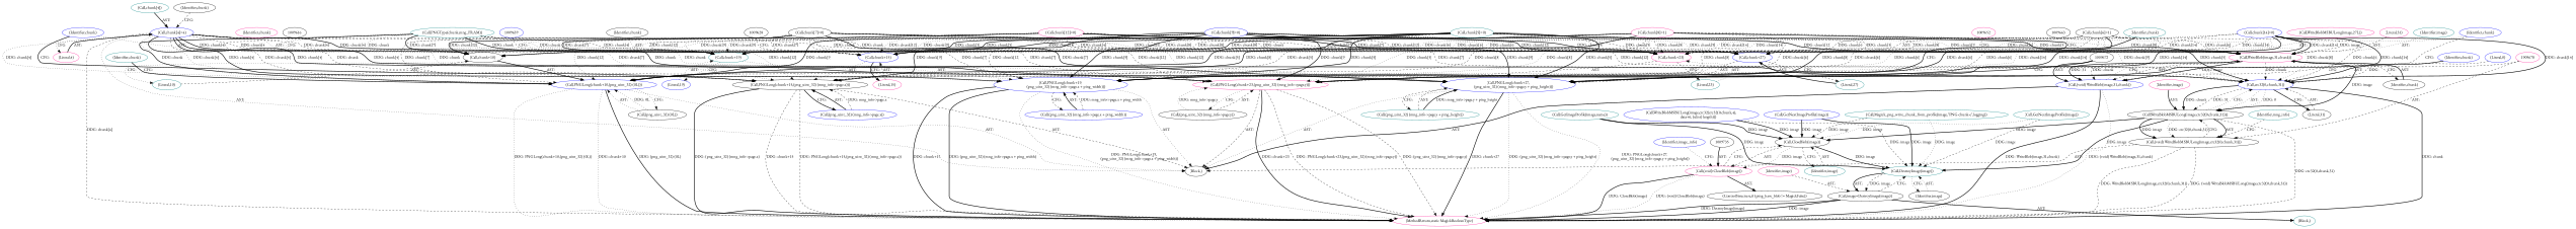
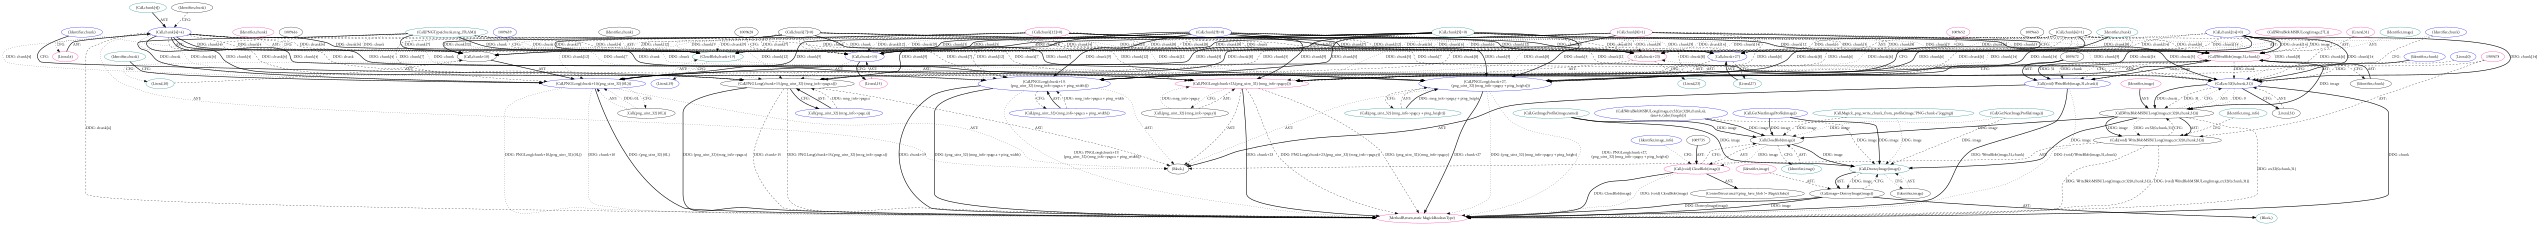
  digraph {
    fontname="EB Garamond"
    node [color=black fontname="EB Garamond"]
    edge [fontname="EB Garamond" style=dashed]
    n1 [color=blue label="(Call,chunk[4]=4)"]
    n2 [color=blue label="(Call,PNGLong(chunk+10,(png_uint_32) (0L)))"]
    n3 [label="(Call,chunk+10)"]
    n4 [label="(Call,PNGLong(chunk+15,(png_uint_32) (mng_info->page.x)))"]
    n5 [color=blue label="(Call,chunk+15)"]
    n6 [color=blue label="(Call,PNGLong(chunk+19,\n             (png_uint_32) (mng_info->page.x + ping_width)))"]
-   n7 [color=teal label="(Call,chunk+19)"]
+   n7 [color=teal label="(CloseBlob,chunk+19)"]
    n8 [color=deeppink label="(Call,PNGLong(chunk+23,(png_uint_32) (mng_info->page.y)))"]
    n9 [color=deeppink label="(Call,chunk+23)"]
    n10 [color=blue label="(Call,PNGLong(chunk+27,\n             (png_uint_32) (mng_info->page.y + ping_height)))"]
    n11 [color=blue label="(Call,chunk+27)"]
    n12 [color=deeppink label="(Call,WriteBlob(image,31,chunk))"]
    n13 [color=blue label="(Call,crc32(0,chunk,31))"]
    n14 [color=deeppink label="(MethodReturn,static MagickBooleanType)"]
    n15 [color=deeppink label="(Literal,4)"]
    n16 [label="(Block,)"]
    n17 [label="(Call,(png_uint_32) (0L))"]
    n18 [color=teal label="(Literal,10)"]
    n19 [color=blue label="(Call,(png_uint_32) (mng_info->page.x))"]
    n20 [color=deeppink label="(Literal,15)"]
    n21 [color=blue label="(Call,(png_uint_32) (mng_info->page.x + ping_width))"]
    n22 [color=blue label="(Literal,19)"]
    n23 [label="(Call,(png_uint_32) (mng_info->page.y))"]
    n24 [color=teal label="(Literal,23)"]
    n25 [color=teal label="(Call,(png_uint_32) (mng_info->page.y + ping_height))"]
    n26 [color=teal label="(Literal,27)"]
    n27 [color=blue label="(Call,(void) WriteBlob(image,31,chunk))"]
    n28 [label="(Call,WriteBlobMSBULong(image,crc32(0,chunk,31)))"]
    n29 [label="(Identifier,chunk)"]
    n30 [label="(Literal,31)"]
    n31 [label="(Call,(void) WriteBlobMSBULong(image,crc32(0,chunk,31)))"]
    n32 [label="(Call,CloseBlob(image))"]
    n33 [color=teal label="(Call,DestroyImage(image))"]
    n34 [color=deeppink label="(Call,(void) CloseBlob(image))"]
    n35 [color=teal label="(Identifier,image)"]
    n36 [label="(Call,image=DestroyImage(image))"]
    n37 [label="(Identifier,image)"]
    n38 [label="(ControlStructure,if (ping_have_blob != MagickFalse))"]
    n39 [color=teal label="(Block,)"]
    n40 [color=teal label="(Identifier,mng_info)"]
    n41 [color=blue label="(Call,chunk[14]=0)"]
    n42 [color=blue label="(Identifier,chunk)"]
    n43 [color=blue label="(Identifier,chunk)"]
    n44 [color=teal label="(Identifier,image)"]
    n45 [label="(Call,chunk[6]=1)"]
    n46 [color=deeppink label="(Call,WriteBlobMSBULong(image,27L))"]
    n47 [color=teal label="(Call,GetNextImageProfile(image))"]
    n48 [color=teal label="(Identifier,chunk)"]
    n49 [color=blue label="(Call,WriteBlobMSBULong(image,crc32(crc32(0,chunk,4),\n                 data+6, (uInt) length)))"]
    n50 [color=deeppink label="(Call,chunk[8]=1)"]
    n51 [label="(Call,chunk[7]=0)"]
    n52 [color=blue label="(Literal,0)"]
    n53 [color=teal label="(Call,chunk[4])"]
    n54 [color=teal label="(Call,PNGType(chunk,mng_FRAM))"]
    n55 [color=deeppink label="(Literal,31)"]
    n56 [color=teal label="(Call,Magick_png_write_chunk_from_profile(image,\"PNG-chunk-e\",logging))"]
    n57 [color=deeppink label="(Call,chunk[12]=0)"]
    n58 [color=blue label="(Identifier,image_info)"]
    n59 [color=deeppink label="(Identifier,image)"]
    n60 [color=teal label="(Call,GetImageProfile(image,name))"]
    n61 [label="(Identifier,chunk)"]
    n62 [color=deeppink label="(Identifier,chunk)"]
    n63 [color=deeppink label="(Identifier,image)"]
    n64 [color=blue label="(Call,GetNextImageProfile(image))"]
    n65 [label="(Identifier,chunk)"]
    n66 [color=teal label="(Identifier,chunk)"]
    n67 [color=blue label="(Identifier,chunk)"]
    n68 [color=blue label="(Call,chunk[9]=0)"]
    n69 [color=teal label="(Call,chunk[5]=0)"]
    1009616
    1009628
    1009639 [color=blue]
    1009652 [color=deeppink]
    1009672
    1009663
    n76 [color=deeppink label=1909678]
    1009735
    n1 -> n2 [label="DDG: chunk[4]" style=dotted]
    n1 -> n3 [label="DDG: chunk[4]" style=bold]
    n1 -> n4 [label="DDG: chunk[4]" style=dotted]
    n1 -> n5 [label="DDG: chunk[4]"]
    n1 -> n6 [label="DDG: chunk[4]" style=bold]
    n1 -> n7 [label="DDG: chunk[4]"]
    n1 -> n8 [label="DDG: chunk[4]"]
    n1 -> n9 [label="DDG: chunk[4]" style=bold]
    n1 -> n10 [label="DDG: chunk[4]" style=bold]
    n1 -> n11 [label="DDG: chunk[4]"]
    n1 -> n12 [label="DDG: chunk[4]"]
    n1 -> n13 [label="DDG: chunk[4]" style=bold]
    n1 -> n14 [label="DDG: chunk[4]"]
    n1 -> n15 [label="CFG: " style=dotted]
    n1 -> n16 [label="AST: " style=dotted]
    n2 -> n14 [label="DDG: PNGLong(chunk+10,(png_uint_32) (0L))" style=dotted]
    n2 -> n14 [label="DDG: chunk+10" style=dotted]
    n2 -> n14 [label="DDG: (png_uint_32) (0L)" style=bold]
    n2 -> n16 [label="AST: " style=dotted]
    n2 -> n17 [label="CFG: " style=dotted]
    n3 -> n2 [label="AST: " style=bold]
    n3 -> n18 [label="CFG: " style=dotted]
    n4 -> n14 [label="DDG: (png_uint_32) (mng_info->page.x)" style=bold]
    n4 -> n14 [label="DDG: chunk+15"]
    n4 -> n14 [label="DDG: PNGLong(chunk+15,(png_uint_32) (mng_info->page.x))"]
    n4 -> n16 [label="AST: "]
    n4 -> n19 [label="CFG: " style=bold]
    n5 -> n4 [label="AST: " style=dotted]
    n5 -> n20 [label="CFG: " style=bold]
    n6 -> n14 [label="DDG: PNGLong(chunk+19,\n             (png_uint_32) (mng_info->page.x + ping_width))" style=dotted]
    n6 -> n14 [label="DDG: chunk+19" style=bold]
    n6 -> n14 [label="DDG: (png_uint_32) (mng_info->page.x + ping_width)" style=bold]
    n6 -> n16 [label="AST: " style=dotted]
    n6 -> n21 [label="CFG: "]
    n7 -> n6 [label="AST: " style=dotted]
    n7 -> n22 [label="CFG: " style=dotted]
    n8 -> n14 [label="DDG: PNGLong(chunk+23,(png_uint_32) (mng_info->page.y))"]
    n8 -> n14 [label="DDG: (png_uint_32) (mng_info->page.y)"]
    n8 -> n14 [label="DDG: chunk+23" style=bold]
    n8 -> n16 [label="AST: "]
    n8 -> n23 [label="CFG: " style=dotted]
    n9 -> n8 [label="AST: "]
    n9 -> n24 [label="CFG: "]
    n10 -> n14 [label="DDG: (png_uint_32) (mng_info->page.y + ping_height)" style=dotted]
    n10 -> n14 [label="DDG: PNGLong(chunk+27,\n             (png_uint_32) (mng_info->page.y + ping_height))" style=dotted]
    n10 -> n14 [label="DDG: chunk+27" style=bold]
    n10 -> n16 [label="AST: " style=dotted]
    n10 -> n25 [label="CFG: "]
    n11 -> n10 [label="AST: "]
    n11 -> n26 [label="CFG: "]
    n12 -> n13 [label="DDG: chunk"]
    n12 -> n27 [label="AST: "]
    n12 -> n27 [label="DDG: image" style=bold]
    n12 -> n27 [label="DDG: 31" style=bold]
    n12 -> n27 [label="DDG: chunk"]
    n12 -> n28 [label="DDG: image" style=bold]
    n12 -> n29 [label="CFG: "]
    n13 -> n14 [label="DDG: chunk" style=bold]
    n13 -> n28 [label="AST: " style=dotted]
    n13 -> n28 [label="DDG: 0" style=dotted]
    n13 -> n28 [label="DDG: chunk" style=bold]
    n13 -> n28 [label="DDG: 31"]
    n13 -> n30 [label="CFG: " style=bold]
    n15 -> n1 [label="AST: " style=bold]
    n17 -> n2 [label="AST: " style=dotted]
    n17 -> n2 [label="DDG: 0L" style=dotted]
    n18 -> n3 [label="AST: "]
    n19 -> n4 [label="AST: " style=bold]
    n19 -> n4 [label="DDG: mng_info->page.x"]
    n20 -> n5 [label="AST: "]
    n21 -> n6 [label="AST: " style=bold]
    n21 -> n6 [label="DDG: mng_info->page.x + ping_width"]
    n22 -> n7 [label="AST: " style=dotted]
    n23 -> n8 [label="AST: "]
    n23 -> n8 [label="DDG: mng_info->page.y" style=dotted]
    n24 -> n9 [label="AST: " style=dotted]
    n25 -> n10 [label="AST: "]
    n25 -> n10 [label="DDG: mng_info->page.y + ping_height" style=bold]
    n26 -> n11 [label="AST: " style=bold]
    n27 -> n12 [label="CFG: " style=dotted]
    n27 -> n14 [label="DDG: WriteBlob(image,31,chunk)" style=bold]
    n27 -> n14 [label="DDG: (void) WriteBlob(image,31,chunk)" style=dotted]
    n27 -> n16 [label="AST: " style=bold]
    n28 -> n13 [label="CFG: " style=dotted]
    n28 -> n14 [label="DDG: crc32(0,chunk,31)"]
    n28 -> n31 [label="AST: " style=bold]
    n28 -> n31 [label="DDG: image" style=bold]
    n28 -> n31 [label="DDG: crc32(0,chunk,31)" style=dotted]
    n28 -> n32 [label="DDG: image" style=bold]
    n28 -> n33 [label="DDG: image" style=bold]
    n29 -> n12 [label="AST: " style=bold]
    n30 -> n13 [label="AST: "]
    n31 -> n14 [label="DDG: WriteBlobMSBULong(image,crc32(0,chunk,31))"]
    n31 -> n14 [label="DDG: (void) WriteBlobMSBULong(image,crc32(0,chunk,31))"]
    n31 -> n16 [label="AST: "]
    n31 -> n28 [label="CFG: "]
    n32 -> n33 [label="DDG: image" style=bold]
    n32 -> n34 [label="AST: "]
    n32 -> n34 [label="DDG: image" style=dotted]
    n32 -> n35 [label="CFG: "]
    n33 -> n36 [label="AST: " style=bold]
    n33 -> n36 [label="DDG: image"]
    n33 -> n37 [label="CFG: " style=dotted]
    n34 -> n14 [label="DDG: CloseBlob(image)" style=bold]
    n34 -> n14 [label="DDG: (void) CloseBlob(image)" style=dotted]
    n34 -> n32 [label="CFG: "]
    n34 -> n38 [label="AST: " style=bold]
    n35 -> n32 [label="AST: "]
    n36 -> n14 [label="DDG: image" style=bold]
    n36 -> n14 [label="DDG: DestroyImage(image)" style=bold]
    n36 -> n33 [label="CFG: "]
    n36 -> n39 [label="AST: " style=bold]
    n37 -> n33 [label="AST: " style=dotted]
    n40 -> n31 [label="CFG: "]
    n41 -> n4 [label="DDG: chunk[14]" style=dotted]
    n41 -> n5 [label="DDG: chunk[14]" style=dotted]
    n41 -> n6 [label="DDG: chunk[14]" style=bold]
    n41 -> n7 [label="DDG: chunk[14]" style=dotted]
    n41 -> n8 [label="DDG: chunk[14]" style=bold]
    n41 -> n9 [label="DDG: chunk[14]"]
    n41 -> n10 [label="DDG: chunk[14]" style=bold]
    n41 -> n11 [label="DDG: chunk[14]"]
    n41 -> n12 [label="DDG: chunk[14]" style=bold]
    n41 -> n13 [label="DDG: chunk[14]" style=bold]
    n42 -> n8 [label="CFG: "]
    n42 -> n11 [label="AST: " style=dotted]
    n43 -> n4 [label="CFG: " style=bold]
    n43 -> n7 [label="AST: " style=dotted]
    n44 -> n12 [label="AST: " style=dotted]
    n45 -> n2 [label="DDG: chunk[6]"]
    n45 -> n3 [label="DDG: chunk[6]" style=dotted]
    n45 -> n4 [label="DDG: chunk[6]"]
    n45 -> n5 [label="DDG: chunk[6]" style=dotted]
    n45 -> n6 [label="DDG: chunk[6]" style=dotted]
    n45 -> n7 [label="DDG: chunk[6]" style=dotted]
    n45 -> n8 [label="DDG: chunk[6]" style=bold]
    n45 -> n9 [label="DDG: chunk[6]"]
    n45 -> n10 [label="DDG: chunk[6]"]
    n45 -> n11 [label="DDG: chunk[6]" style=dotted]
    n45 -> n12 [label="DDG: chunk[6]"]
    n45 -> n13 [label="DDG: chunk[6]"]
    n46 -> n12 [label="DDG: image"]
    n47 -> n32 [label="DDG: image" style=dotted]
    n47 -> n33 [label="DDG: image"]
    n48 -> n6 [label="CFG: " style=bold]
    n48 -> n9 [label="AST: "]
    n49 -> n32 [label="DDG: image" style=bold]
    n49 -> n33 [label="DDG: image"]
    n50 -> n2 [label="DDG: chunk[8]" style=bold]
    n50 -> n3 [label="DDG: chunk[8]" style=dotted]
    n50 -> n4 [label="DDG: chunk[8]"]
    n50 -> n5 [label="DDG: chunk[8]" style=bold]
    n50 -> n6 [label="DDG: chunk[8]" style=dotted]
    n50 -> n7 [label="DDG: chunk[8]"]
    n50 -> n8 [label="DDG: chunk[8]"]
    n50 -> n9 [label="DDG: chunk[8]"]
    n50 -> n10 [label="DDG: chunk[8]" style=bold]
    n50 -> n11 [label="DDG: chunk[8]"]
    n50 -> n12 [label="DDG: chunk[8]" style=dotted]
    n50 -> n13 [label="DDG: chunk[8]" style=dotted]
    n51 -> n2 [label="DDG: chunk[7]"]
    n51 -> n3 [label="DDG: chunk[7]" style=dotted]
    n51 -> n4 [label="DDG: chunk[7]" style=dotted]
    n51 -> n5 [label="DDG: chunk[7]"]
    n51 -> n6 [label="DDG: chunk[7]"]
    n51 -> n7 [label="DDG: chunk[7]" style=bold]
    n51 -> n8 [label="DDG: chunk[7]"]
    n51 -> n9 [label="DDG: chunk[7]" style=dotted]
    n51 -> n10 [label="DDG: chunk[7]" style=bold]
    n51 -> n11 [label="DDG: chunk[7]"]
    n51 -> n12 [label="DDG: chunk[7]" style=bold]
    n51 -> n13 [label="DDG: chunk[7]"]
    n52 -> n13 [label="DDG: "]
    n53 -> n1 [label="AST: " style=bold]
    n54 -> n2 [label="DDG: chunk" style=bold]
    n54 -> n3 [label="DDG: chunk" style=dotted]
    n54 -> n4 [label="DDG: chunk"]
    n54 -> n5 [label="DDG: chunk" style=dotted]
    n54 -> n6 [label="DDG: chunk" style=dotted]
    n54 -> n7 [label="DDG: chunk" style=bold]
    n54 -> n8 [label="DDG: chunk" style=bold]
    n54 -> n9 [label="DDG: chunk"]
    n54 -> n10 [label="DDG: chunk" style=dotted]
    n54 -> n11 [label="DDG: chunk"]
    n54 -> n12 [label="DDG: chunk"]
    n55 -> n12 [label="AST: "]
    n56 -> n32 [label="DDG: image"]
    n56 -> n33 [label="DDG: image" style=dotted]
    n57 -> n2 [label="DDG: chunk[12]" style=dotted]
    n57 -> n3 [label="DDG: chunk[12]" style=bold]
    n57 -> n4 [label="DDG: chunk[12]" style=dotted]
    n57 -> n5 [label="DDG: chunk[12]" style=dotted]
    n57 -> n6 [label="DDG: chunk[12]"]
    n57 -> n7 [label="DDG: chunk[12]"]
    n57 -> n8 [label="DDG: chunk[12]"]
    n57 -> n9 [label="DDG: chunk[12]"]
    n57 -> n10 [label="DDG: chunk[12]" style=dotted]
    n57 -> n11 [label="DDG: chunk[12]" style=bold]
    n57 -> n12 [label="DDG: chunk[12]" style=bold]
    n57 -> n13 [label="DDG: chunk[12]"]
    n58 -> n34 [label="CFG: " style=dotted]
    n59 -> n28 [label="AST: " style=bold]
    n60 -> n32 [label="DDG: image" style=bold]
    n60 -> n33 [label="DDG: image" style=bold]
    n61 -> n5 [label="AST: " style=dotted]
    n62 -> n3 [label="AST: " style=dotted]
    n63 -> n36 [label="AST: "]
    n64 -> n32 [label="DDG: image" style=bold]
    n64 -> n33 [label="DDG: image" style=bold]
    n65 -> n1 [label="CFG: "]
    n66 -> n2 [label="CFG: " style=bold]
    n67 -> n13 [label="AST: " style=bold]
    n68 -> n2 [label="DDG: chunk[9]" style=bold]
    n68 -> n3 [label="DDG: chunk[9]" style=dotted]
    n68 -> n4 [label="DDG: chunk[9]" style=bold]
    n68 -> n5 [label="DDG: chunk[9]" style=dotted]
    n68 -> n6 [label="DDG: chunk[9]" style=bold]
    n68 -> n7 [label="DDG: chunk[9]" style=dotted]
    n68 -> n8 [label="DDG: chunk[9]" style=bold]
    n68 -> n9 [label="DDG: chunk[9]" style=bold]
    n68 -> n10 [label="DDG: chunk[9]" style=bold]
    n68 -> n11 [label="DDG: chunk[9]" style=dotted]
    n68 -> n12 [label="DDG: chunk[9]" style=dotted]
    n68 -> n13 [label="DDG: chunk[9]" style=dotted]
    n69 -> n2 [label="DDG: chunk[5]" style=bold]
    n69 -> n3 [label="DDG: chunk[5]" style=bold]
    n69 -> n4 [label="DDG: chunk[5]"]
    n69 -> n5 [label="DDG: chunk[5]" style=bold]
    n69 -> n6 [label="DDG: chunk[5]" style=bold]
    n69 -> n7 [label="DDG: chunk[5]" style=bold]
    n69 -> n8 [label="DDG: chunk[5]" style=dotted]
    n69 -> n9 [label="DDG: chunk[5]"]
    n69 -> n10 [label="DDG: chunk[5]" style=bold]
    n69 -> n11 [label="DDG: chunk[5]"]
    n69 -> n12 [label="DDG: chunk[5]" style=dotted]
    n69 -> n13 [label="DDG: chunk[5]" style=bold]
    1009616 -> n3 [label="CFG: " style=dotted]
    1009628 -> n5 [label="CFG: "]
    1009639 -> n7 [label="CFG: "]
    1009652 -> n9 [label="CFG: "]
    1009672 -> n10 [label="CFG: " style=bold]
    1009672 -> n27 [label="AST: " style=bold]
    1009663 -> n11 [label="CFG: " style=dotted]
    n76 -> n27 [label="CFG: "]
    n76 -> n31 [label="AST: "]
    1009735 -> n34 [label="AST: " style=bold]
  }
